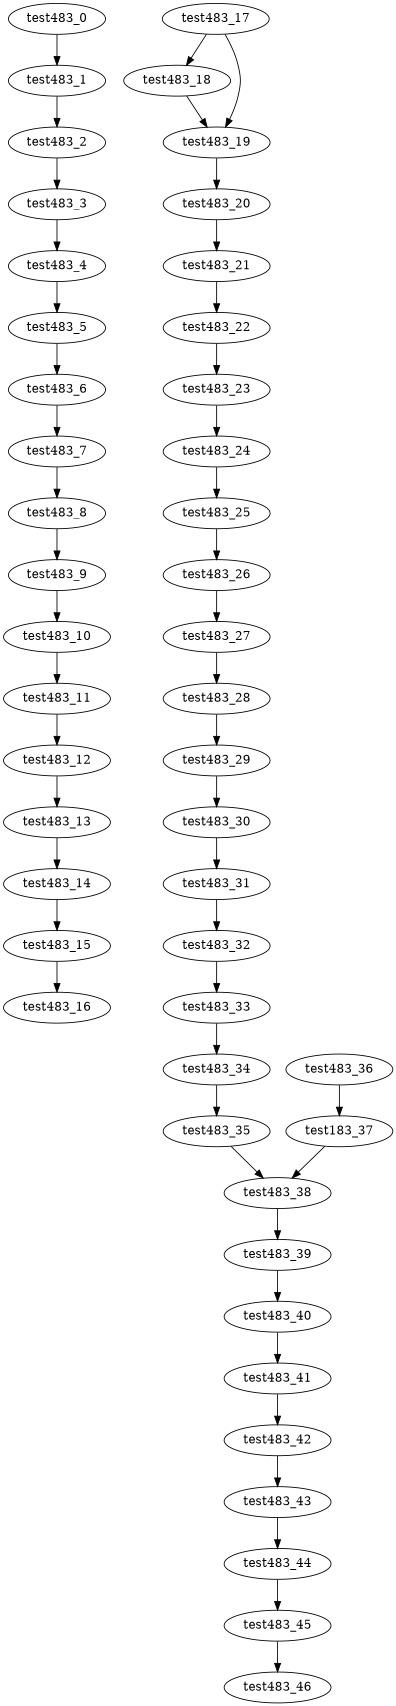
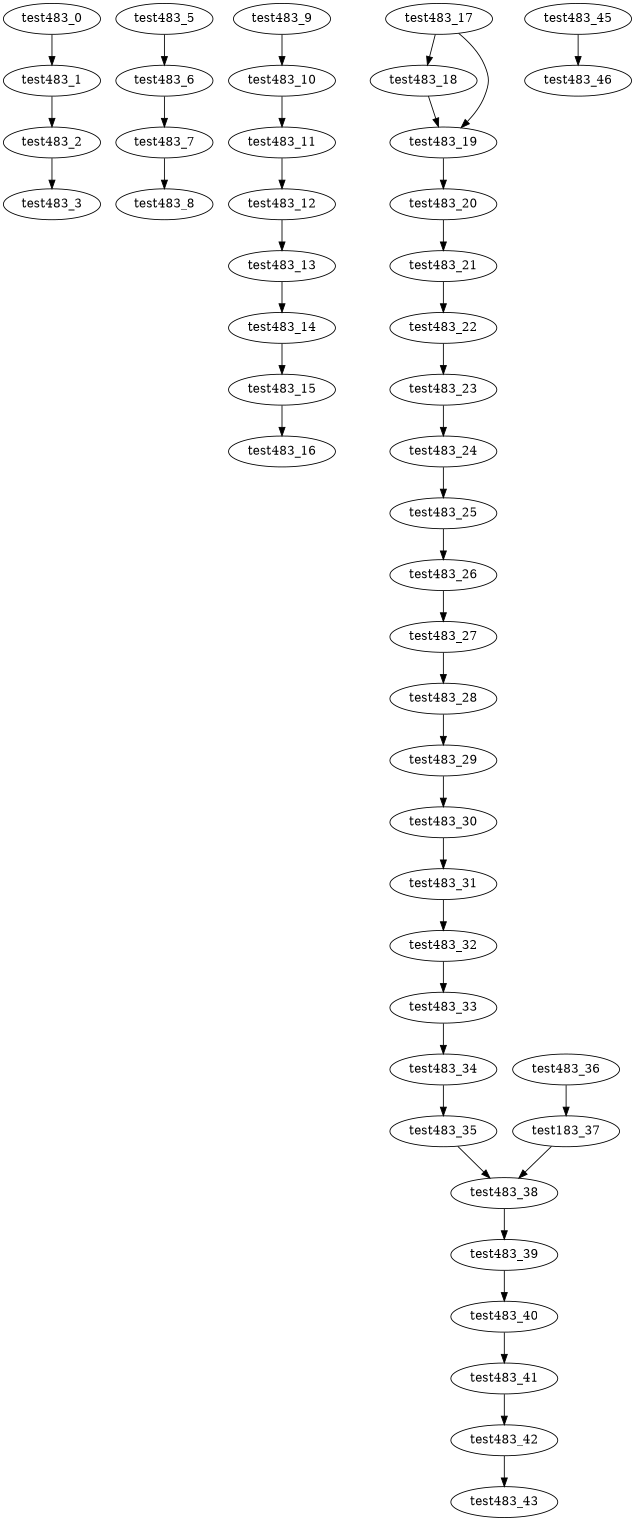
  digraph {
    test483_0
    test483_1
    test483_2
    test483_3
-   test483_4
    test483_5
    test483_6
    test483_7
    test483_8
    test483_9
    test483_10
    test483_11
    test483_12
    test483_13
    test483_14
    test483_15
    test483_16
    test483_17
    test483_18
    test483_19
    test483_20
    test483_21
    test483_22
    test483_23
    test483_24
    test483_25
    test483_26
    test483_27
    test483_28
    test483_29
    test483_30
    test483_31
    test483_32
    test483_33
    test483_34
    test483_35
    test483_38
    n38 [label=test183_37]
    test483_36
    test483_39
    test483_40
    test483_41
    test483_42
    test483_43
-   test483_44
    test483_45
    test483_46
    test483_0 -> test483_1
    test483_1 -> test483_2
    test483_2 -> test483_3
-   test483_3 -> test483_4
-   test483_4 -> test483_5
    test483_5 -> test483_6
    test483_6 -> test483_7
    test483_7 -> test483_8
-   test483_8 -> test483_9
    test483_9 -> test483_10
    test483_10 -> test483_11
    test483_11 -> test483_12
    test483_12 -> test483_13
    test483_13 -> test483_14
    test483_14 -> test483_15
    test483_15 -> test483_16
    test483_17 -> test483_18
    test483_17 -> test483_19
    test483_18 -> test483_19
    test483_19 -> test483_20
    test483_20 -> test483_21
    test483_21 -> test483_22
    test483_22 -> test483_23
    test483_23 -> test483_24
    test483_24 -> test483_25
    test483_25 -> test483_26
    test483_26 -> test483_27
    test483_27 -> test483_28
    test483_28 -> test483_29
    test483_29 -> test483_30
    test483_30 -> test483_31
    test483_31 -> test483_32
    test483_32 -> test483_33
    test483_33 -> test483_34
    test483_34 -> test483_35
    test483_35 -> test483_38
    test483_38 -> test483_39
    n38 -> test483_38
    test483_36 -> n38
    test483_39 -> test483_40
    test483_40 -> test483_41
    test483_41 -> test483_42
    test483_42 -> test483_43
-   test483_43 -> test483_44
-   test483_44 -> test483_45
    test483_45 -> test483_46
  }
